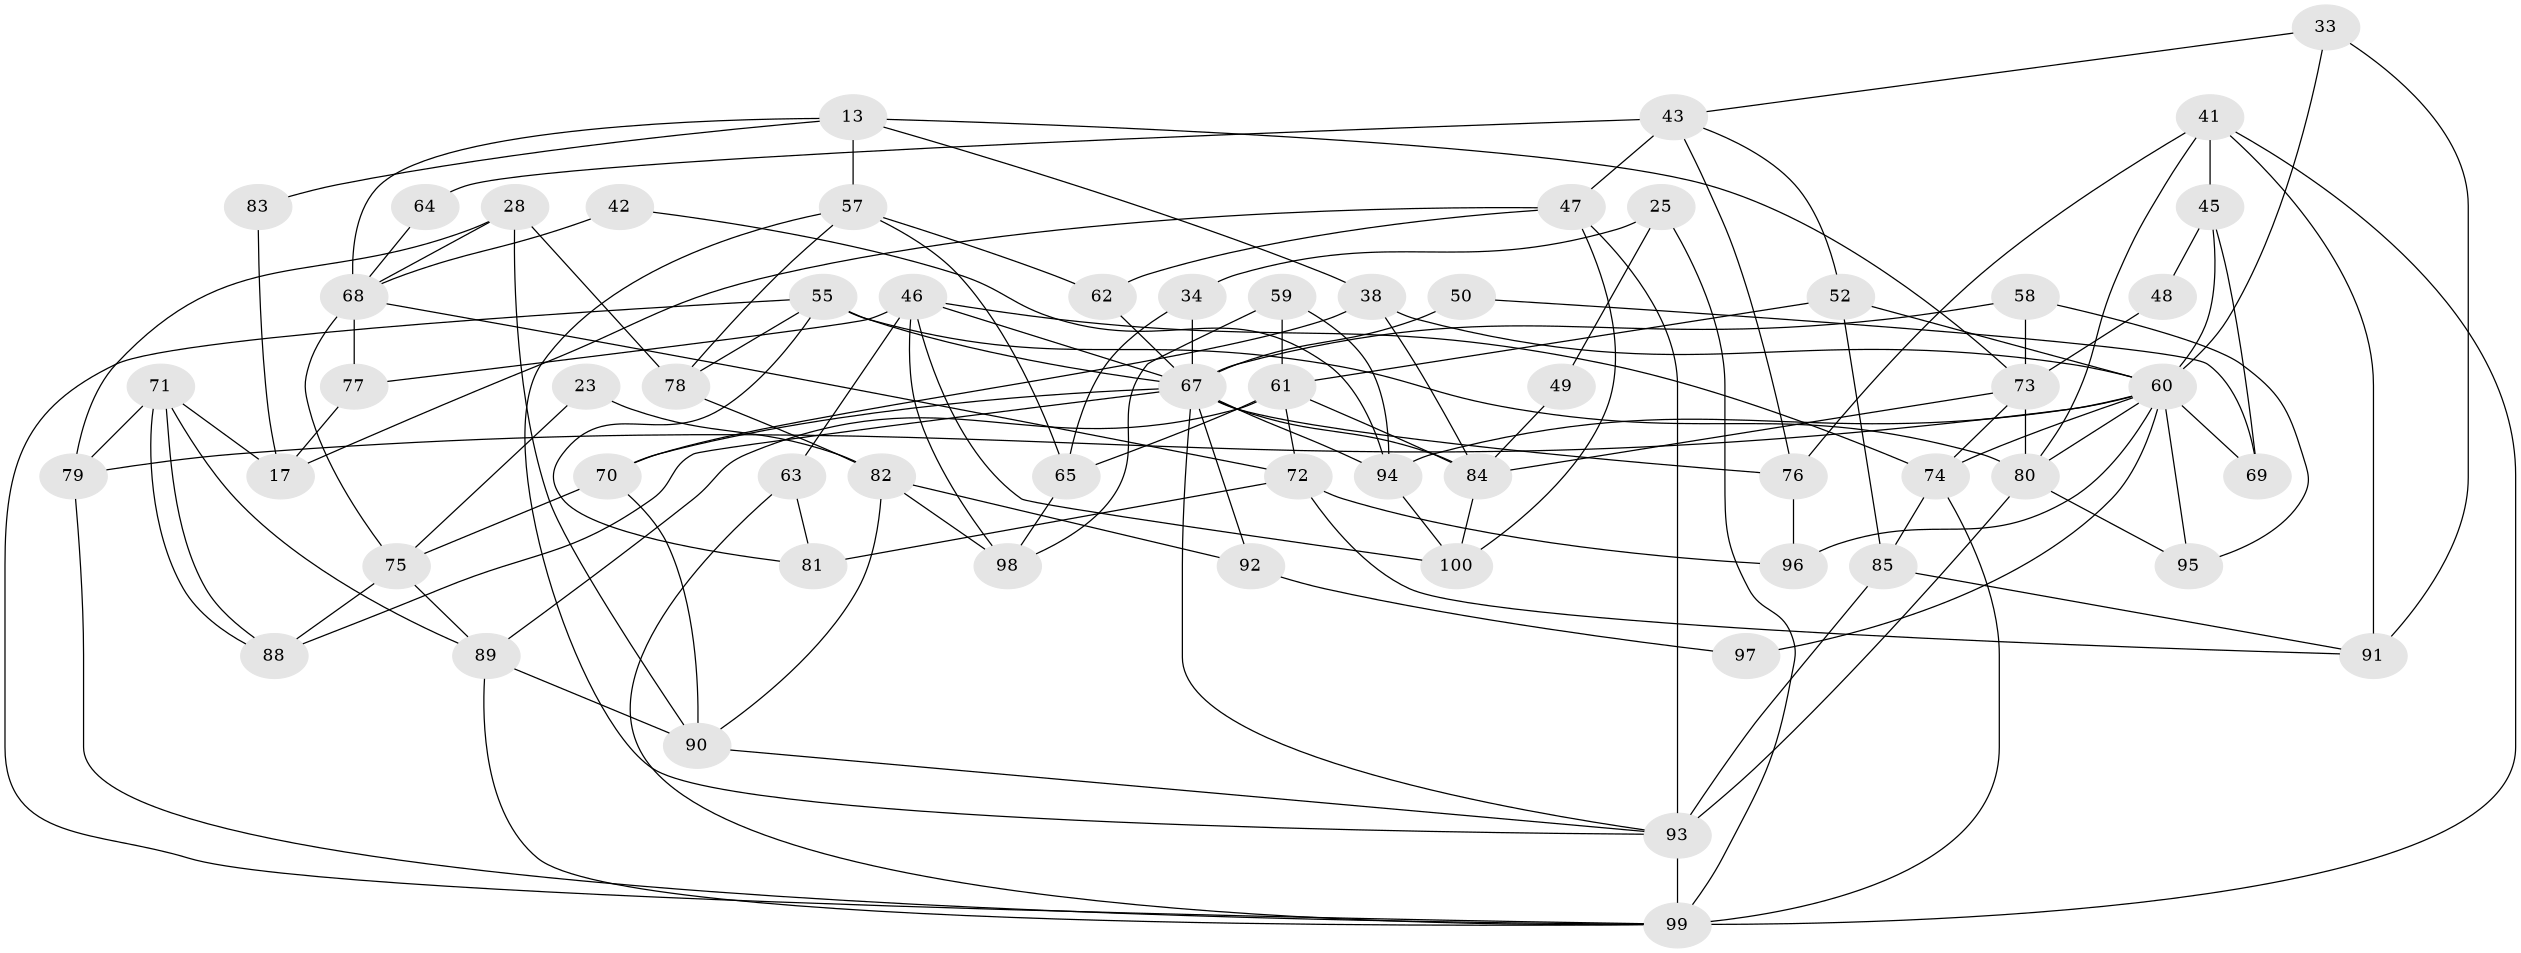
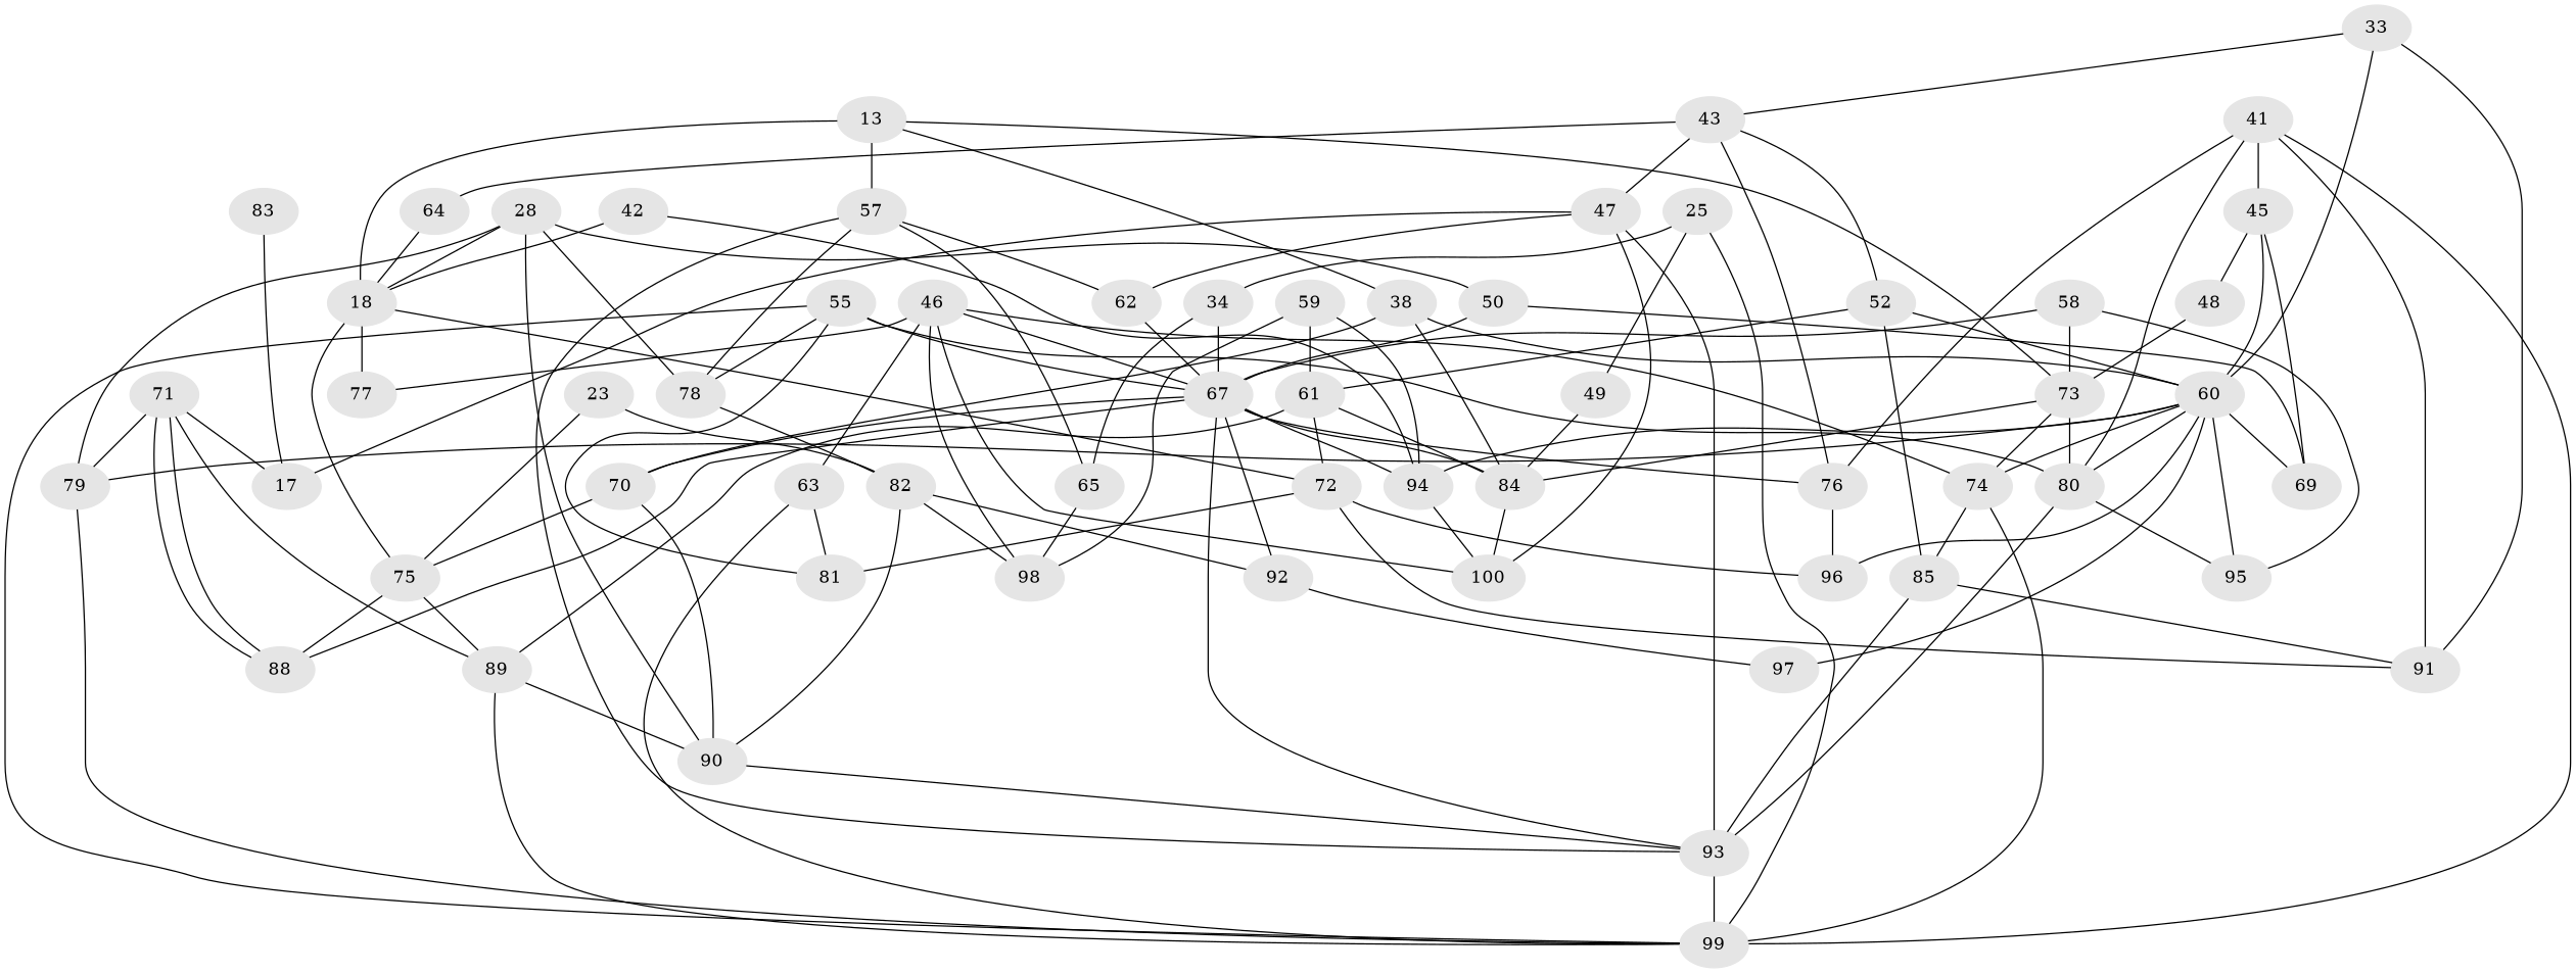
  graph {
    node [color=gray90 style=filled]
    13 [super="+6"]
    38 [super="+17+29"]
    57 [super="+4"]
-   68
+   68 [label=18]
    73 [super="+32"]
    83
    60 [super="+24+7"]
    70
    84 [super="+2"]
    78
    65
    62 [super="+54"]
    93 [super="+86+15"]
    75
    77 [super="+35"]
    72 [super="+20"]
    80 [super="+39"]
    74 [super="+16"]
    n19 [label=17 super="+51"]
    23
    82
    89 [super="+64"]
    88 [super="+8"]
    90 [super="+53"]
    98
    92
    34 [super="+22"]
    67 [super="+66"]
    25
    49
    99 [super="+11"]
    50 [super="+37"]
    69 [super="+14"]
    28
    79 [super="+12"]
    43 [super="+26"]
    76
    n38 [label=64]
    47 [super="+1"]
    52
    33
    91 [super="+40+56"]
    94
    95
    96
    97
    100
    41 [super="+31"]
    45
    48
    42
    61 [super="+21"]
    85
    46 [super="+10"]
    63
    81
    55 [super="+27"]
    58
    59
    71
    13 -- 38
    13 -- 57
    13 -- 68
    13 -- 73
-   13 -- 83
    38 -- 60
    38 -- 70
    38 -- 84
    57 -- 78
    57 -- 65
    57 -- 62
    57 -- 93
    68 -- 75
    68 -- 77 [weight=2]
    68 -- 72
    73 -- 84
    73 -- 80 [weight=2]
    73 -- 74
    83 -- n19
    60 -- 80
    60 -- 74
    60 -- 69
    60 -- 79 [weight=2]
    60 -- 94
    60 -- 95
    60 -- 96
    60 -- 97
    70 -- 75
    70 -- 90 [weight=2]
    84 -- 100
    78 -- 82
    65 -- 98
    62 -- 67
    93 -- 99 [weight=2]
    75 -- 89
    75 -- 88
-   77 -- n19 [weight=2]
    72 -- 91
    72 -- 96
    72 -- 81
    80 -- 93 [weight=2]
    80 -- 95
    74 -- 99
    74 -- 85
    23 -- 75
    23 -- 82
    82 -- 90 [weight=2]
    82 -- 98
    82 -- 92
    89 -- 90 [weight=2]
    89 -- 99
    90 -- 93
    92 -- 97
    34 -- 65
    34 -- 67 [weight=3]
    67 -- 70
    67 -- 84
    67 -- 93
    67 -- 88
    67 -- 92
    67 -- 76
    67 -- 94
    25 -- 34 [weight=2]
    25 -- 49
    25 -- 99 [weight=2]
    49 -- 84
    50 -- 67 [weight=2]
    50 -- 69
    28 -- 68
    28 -- 78
    28 -- 90
+   28 -- 50
    28 -- 79
    79 -- 99
    43 -- 76
    43 -- n38 [weight=2]
    43 -- 47 [weight=2]
    43 -- 52
    76 -- 96
    n38 -- 68
    47 -- 62
    47 -- 93 [weight=2]
    47 -- n19
    47 -- 100
    52 -- 60
    52 -- 61
    52 -- 85
    33 -- 60 [weight=2]
    33 -- 43 [weight=2]
    33 -- 91 [weight=2]
    94 -- 100
    41 -- 80
    41 -- 99
    41 -- 76
    41 -- 91
    41 -- 45 [weight=2]
    45 -- 60
    45 -- 69 [weight=2]
    45 -- 48
    48 -- 73
    42 -- 68
    42 -- 94
    61 -- 84 [weight=2]
-   61 -- 65
    61 -- 72
    61 -- 89
    85 -- 93
    85 -- 91
    46 -- 77
    46 -- 74
    46 -- 98
    46 -- 67 [weight=3]
    46 -- 100
    46 -- 63
    63 -- 99
    63 -- 81
    55 -- 78
    55 -- 80 [weight=2]
    55 -- 67 [weight=3]
    55 -- 99
    55 -- 81
    58 -- 73
    58 -- 67
    58 -- 95
    59 -- 98
    59 -- 94
    59 -- 61
    71 -- n19
    71 -- 89
    71 -- 88
    71 -- 88
    71 -- 79
  }
